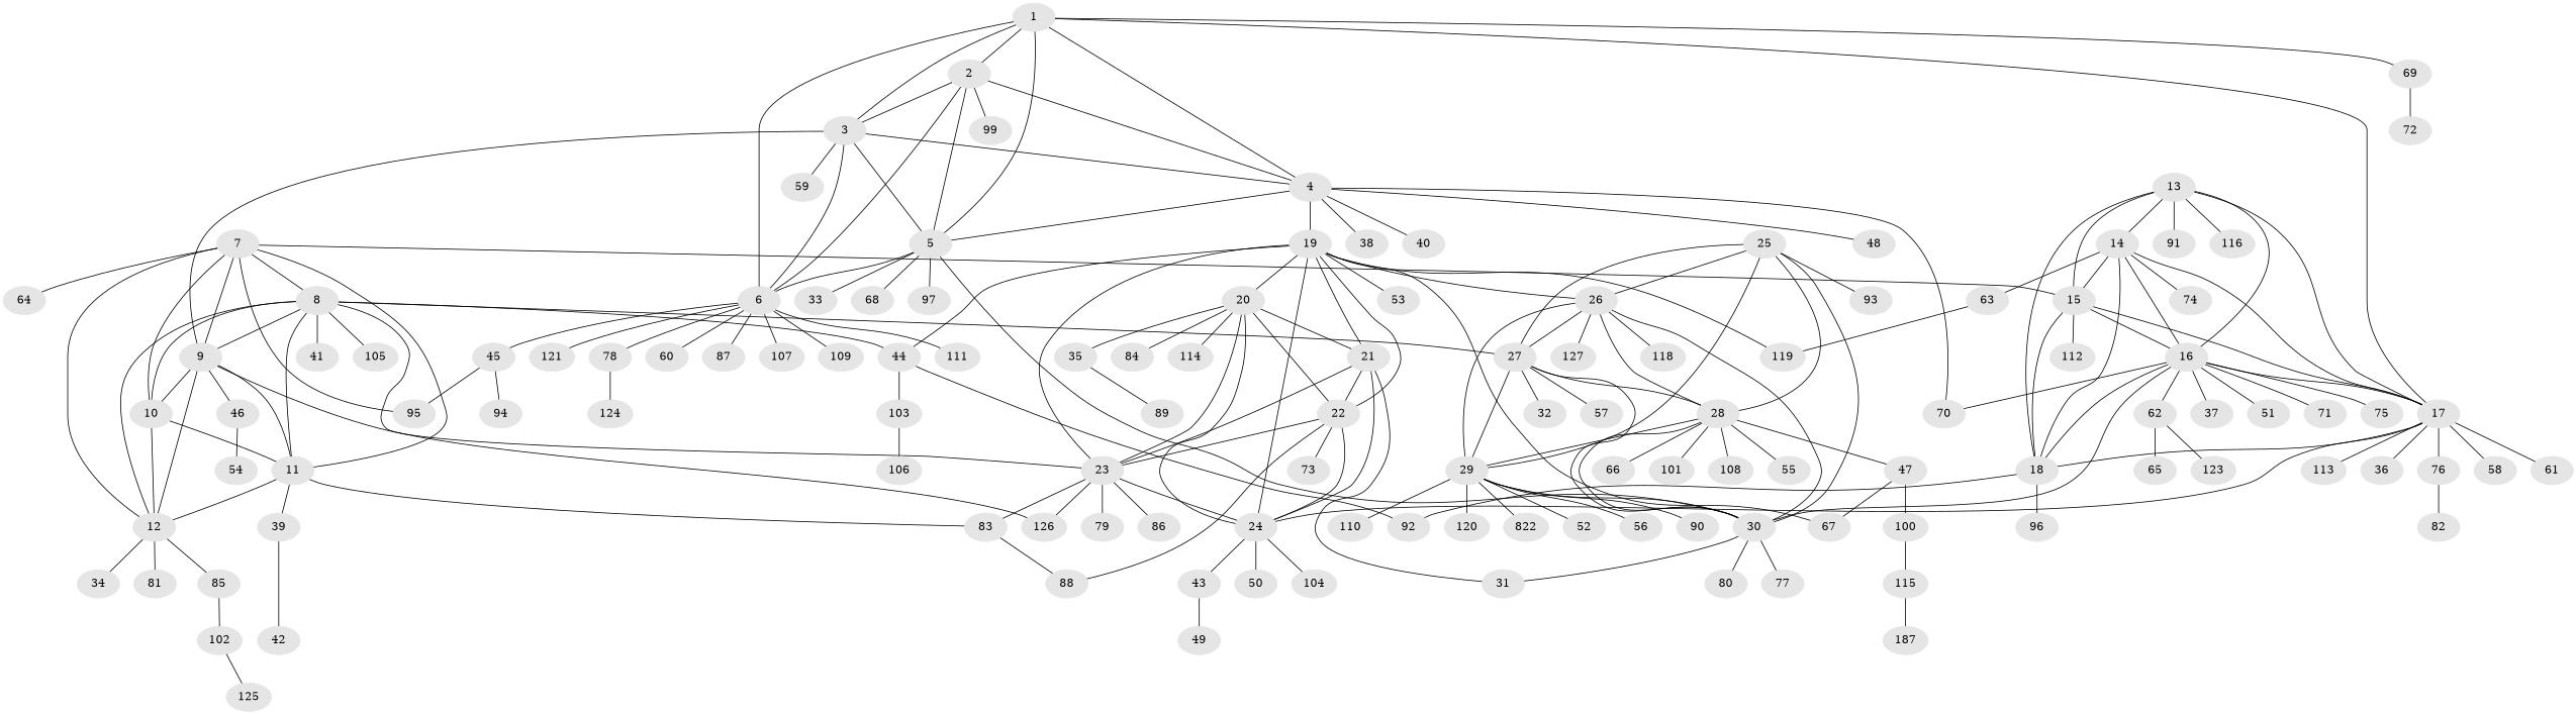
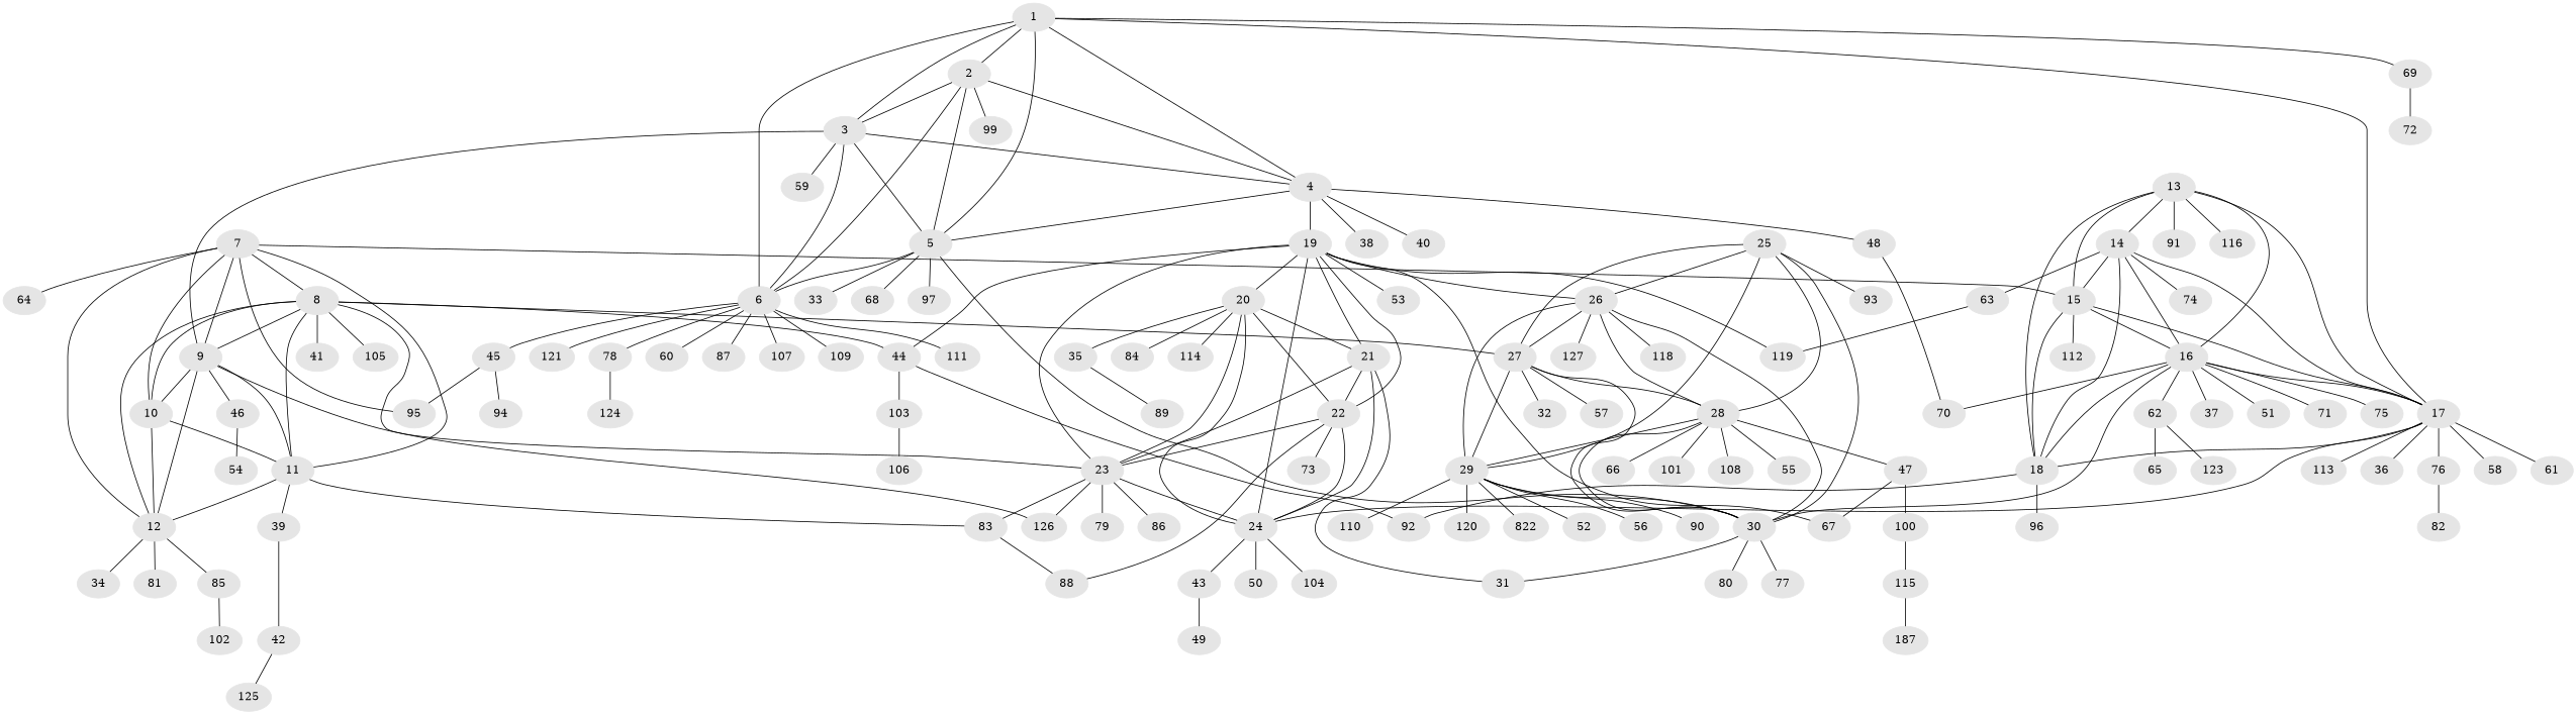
  graph {
    node [color=gray90 style=filled]
    1
    2
    3
    4
    5
    6
    17
    69
    99
    9
    59
    19
    38
    40
    48
    70
    30
    33
    68
    97
    45
    60
    78
    87
    107
    109
    111
    121
    18
    24
    36
    58
    61
    76
    113
    72
    10
    11
    12
    46
    126
    23
    44
    20
    21
    22
    26
    53
    67
    119
    31
    77
    80
    95
    94
    124
    7
    8
    15
    64
    27
    41
    105
    39
    83
    34
    81
    85
    16
    112
    79
    86
    28
    29
    32
    57
    92
    103
    54
    42
    88
    102
    13
    14
    91
    116
    63
    74
    37
    51
    62
    71
    75
    96
    65
    123
    43
    50
    104
    82
    35
    84
    114
    73
    118
    127
    89
    49
    25
    93
    47
    55
    66
    101
    108
    52
    56
    90
    110
    120
    n121 [label=822]
    100
    125
    106
    115
    n126 [label=187]
    1 -- 2
    1 -- 3
    1 -- 4
    1 -- 5
    1 -- 6
    1 -- 17
    1 -- 69
    2 -- 3
    2 -- 4
    2 -- 5
    2 -- 6
    2 -- 99
    3 -- 4
    3 -- 5
    3 -- 6
    3 -- 9
    3 -- 59
    4 -- 5
    4 -- 19
    4 -- 38
    4 -- 40
    4 -- 48
-   4 -- 70
+   48 -- 70
    5 -- 6
    5 -- 30
    5 -- 33
    5 -- 68
    5 -- 97
    6 -- 45
    6 -- 60
    6 -- 78
    6 -- 87
    6 -- 107
    6 -- 109
    6 -- 111
    6 -- 121
    17 -- 18
    17 -- 24
    17 -- 36
    17 -- 58
    17 -- 61
    17 -- 76
    17 -- 113
    69 -- 72
    9 -- 10
    9 -- 11
    9 -- 12
    9 -- 46
    9 -- 126
    19 -- 24
    19 -- 23
    19 -- 44
    19 -- 20
    19 -- 21
    19 -- 22
    19 -- 26
    19 -- 53
    19 -- 67
    19 -- 119
    30 -- 31
    30 -- 77
    30 -- 80
    45 -- 95
    45 -- 94
    78 -- 124
    18 -- 92
    18 -- 96
    24 -- 43
    24 -- 50
    24 -- 104
    76 -- 82
    10 -- 11
    10 -- 12
    11 -- 12
    11 -- 39
    11 -- 83
    12 -- 34
    12 -- 81
    12 -- 85
    46 -- 54
    23 -- 24
    23 -- 126
    23 -- 83
    23 -- 79
    23 -- 86
    44 -- 92
    44 -- 103
    20 -- 24
    20 -- 23
    20 -- 21
    20 -- 22
    20 -- 35
    20 -- 84
    20 -- 114
    21 -- 24
    21 -- 23
    21 -- 22
    21 -- 31
    22 -- 24
    22 -- 23
    22 -- 88
    22 -- 73
    26 -- 30
    26 -- 27
    26 -- 28
    26 -- 29
    26 -- 118
    26 -- 127
    7 -- 9
    7 -- 10
    7 -- 11
    7 -- 12
    7 -- 95
    7 -- 8
    7 -- 15
    7 -- 64
    8 -- 9
    8 -- 10
    8 -- 11
    8 -- 12
    8 -- 23
    8 -- 44
    8 -- 27
    8 -- 41
    8 -- 105
    15 -- 17
    15 -- 18
    15 -- 16
    15 -- 112
    27 -- 30
    27 -- 28
    27 -- 29
    27 -- 32
    27 -- 57
    39 -- 42
    83 -- 88
    85 -- 102
    16 -- 17
    16 -- 70
    16 -- 30
    16 -- 18
    16 -- 37
    16 -- 51
    16 -- 62
    16 -- 71
    16 -- 75
    28 -- 30
    28 -- 29
    28 -- 47
    28 -- 55
    28 -- 66
    28 -- 101
    28 -- 108
    29 -- 30
    29 -- 52
    29 -- 56
    29 -- 90
    29 -- 110
    29 -- 120
    29 -- n121
    103 -- 106
-   102 -- 125
+   42 -- 125
    13 -- 17
    13 -- 18
    13 -- 15
    13 -- 16
    13 -- 14
    13 -- 91
    13 -- 116
    14 -- 17
    14 -- 18
    14 -- 15
    14 -- 16
    14 -- 63
    14 -- 74
    63 -- 119
    62 -- 65
    62 -- 123
    43 -- 49
    35 -- 89
    25 -- 30
    25 -- 26
    25 -- 27
    25 -- 28
    25 -- 29
    25 -- 93
    47 -- 67
    47 -- 100
    100 -- 115
    115 -- n126
  }
